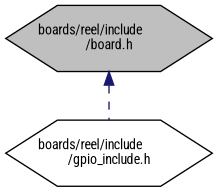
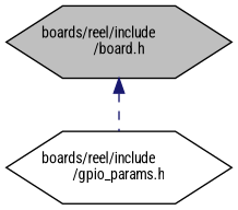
  digraph {
    fontname="Roboto Condensed"
    node [color=black fontname="Roboto Condensed" fontsize=10 shape=hexagon style=filled]
    n1 [fillcolor=grey75 fontcolor=black height=0.2 label="boards/reel/include\l/board.h" width=0.4]
-   n2 [fillcolor=white height=0.2 label="boards/reel/include\l/gpio_include.h" width=0.4]
+   n2 [fillcolor=white height=0.2 label="boards/reel/include\l/gpio_params.h" width=0.4]
    n1 -> n2 [color=midnightblue dir=back fontname="Roboto Condensed" fontsize=10 labelfontname=Helvetica labelfontsize=10 style=dashed]
  }
